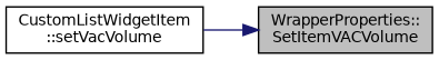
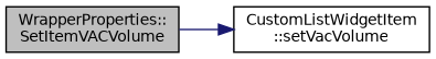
  digraph {
    rankdir=LR
    node [color=black fontname=Helvetica fontsize=10 shape=record style=filled]
    n1 [fillcolor=grey75 fontcolor=black height=0.2 label="WrapperProperties::\lSetItemVACVolume" width=0.4]
    n2 [fillcolor=white height=0.2 label="CustomListWidgetItem\l::setVacVolume" width=0.4]
-   n2 -> n1 [color=midnightblue fontname=Helvetica fontsize=10 labelfontname=Helvetica labelfontsize=10 style=solid]
+   n1 -> n2 [color=midnightblue fontname=Helvetica fontsize=10 labelfontname=Helvetica labelfontsize=10 style=solid]
  }
